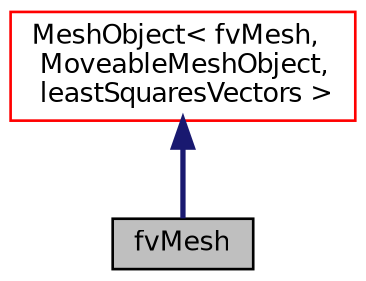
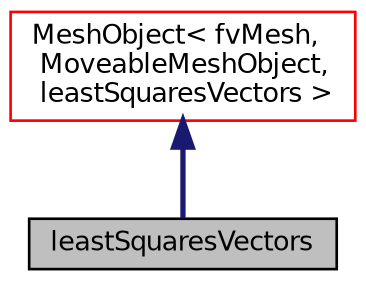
  digraph {
    fontname="DejaVu Sans"
    node [fontname="DejaVu Sans" fontsize=10 shape=record]
-   n1 [color=black fillcolor=grey75 fontcolor=black height=0.2 label=fvMesh style=filled width=0.4]
+   n1 [color=black fillcolor=grey75 fontcolor=black height=0.2 label=leastSquaresVectors style=filled width=0.4]
    n2 [color=red height=0.2 label="MeshObject\< fvMesh,\l MoveableMeshObject,\l leastSquaresVectors \>" width=0.4]
    n2 -> n1 [color=midnightblue dir=back fontname="DejaVu Sans" fontsize=10 labelfontname=Helvetica labelfontsize=10 style=bold]
  }
